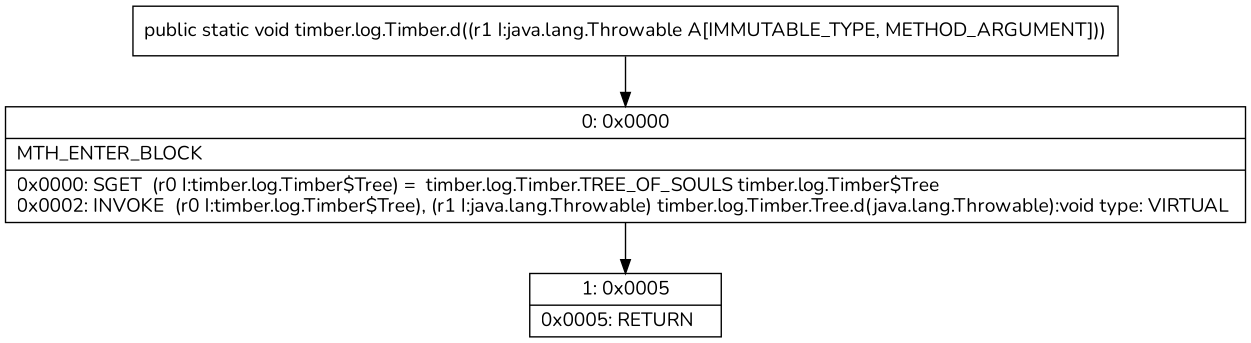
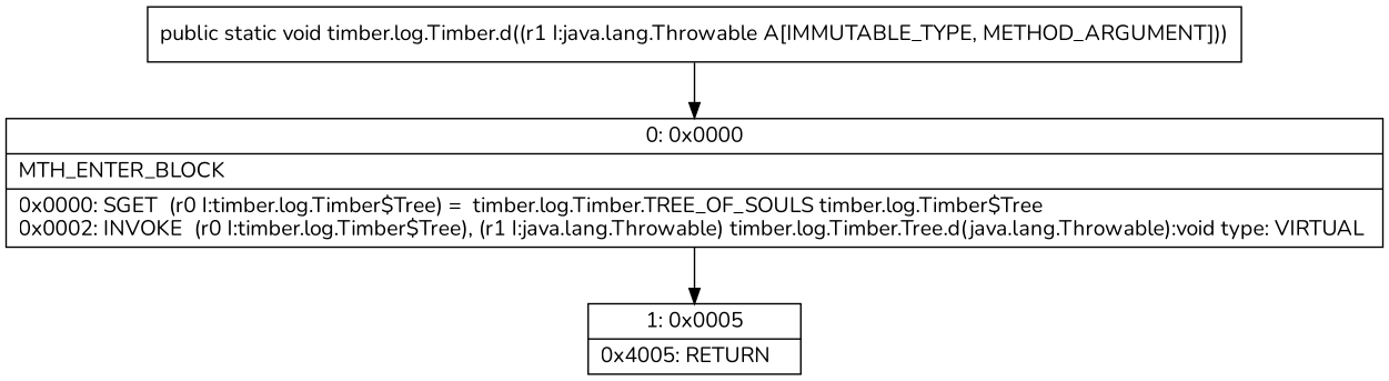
  digraph {
    fontname=Nunito
    node [shape=record fontname=Nunito]
    edge [fontname=Nunito]
    n1 [label="{0\:\ 0x0000|MTH_ENTER_BLOCK\l|0x0000: SGET  (r0 I:timber.log.Timber$Tree) =  timber.log.Timber.TREE_OF_SOULS timber.log.Timber$Tree \l0x0002: INVOKE  (r0 I:timber.log.Timber$Tree), (r1 I:java.lang.Throwable) timber.log.Timber.Tree.d(java.lang.Throwable):void type: VIRTUAL \l}"]
-   n2 [label="{1\:\ 0x0005|0x0005: RETURN   \l}"]
+   n2 [label="{1\:\ 0x0005|0x4005: RETURN   \l}"]
    n3 [label="{public static void timber.log.Timber.d((r1 I:java.lang.Throwable A[IMMUTABLE_TYPE, METHOD_ARGUMENT])) }"]
    n1 -> n2
    n3 -> n1
  }
